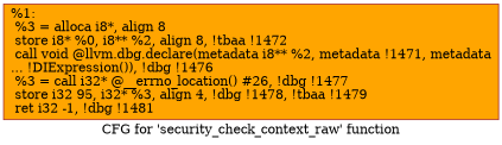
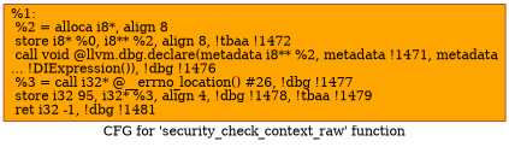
  digraph {
    label="CFG for 'security_check_context_raw' function"
-   n1 [color=brown fillcolor=orange label="{%1:\l  %3 = alloca i8*, align 8\l  store i8* %0, i8** %2, align 8, !tbaa !1472\l  call void @llvm.dbg.declare(metadata i8** %2, metadata !1471, metadata\l... !DIExpression()), !dbg !1476\l  %3 = call i32* @__errno_location() #26, !dbg !1477\l  store i32 95, i32* %3, align 4, !dbg !1478, !tbaa !1479\l  ret i32 -1, !dbg !1481\l}" shape=record style=filled]
+   n1 [color=brown fillcolor=orange label="{%1:\l  %2 = alloca i8*, align 8\l  store i8* %0, i8** %2, align 8, !tbaa !1472\l  call void @llvm.dbg.declare(metadata i8** %2, metadata !1471, metadata\l... !DIExpression()), !dbg !1476\l  %3 = call i32* @__errno_location() #26, !dbg !1477\l  store i32 95, i32* %3, align 4, !dbg !1478, !tbaa !1479\l  ret i32 -1, !dbg !1481\l}" shape=record style=filled]
  }
